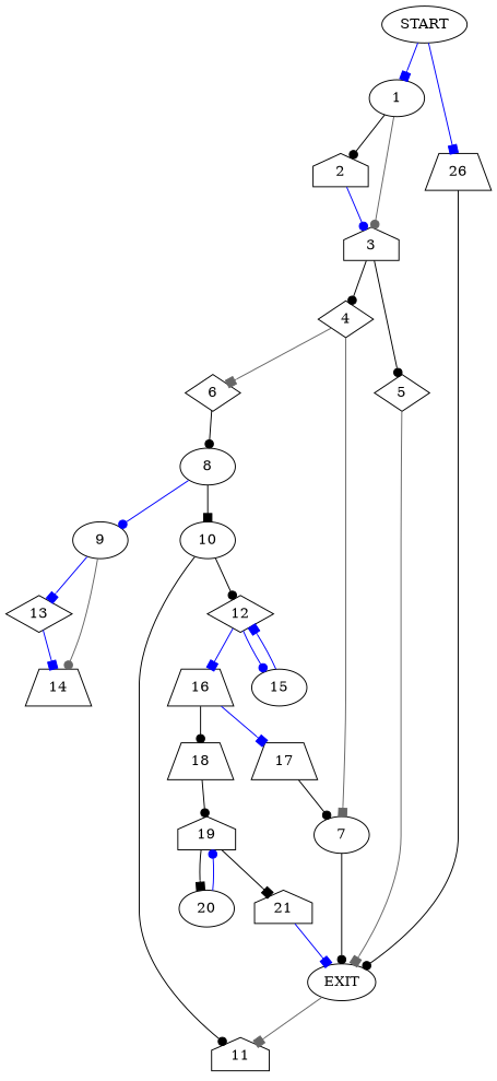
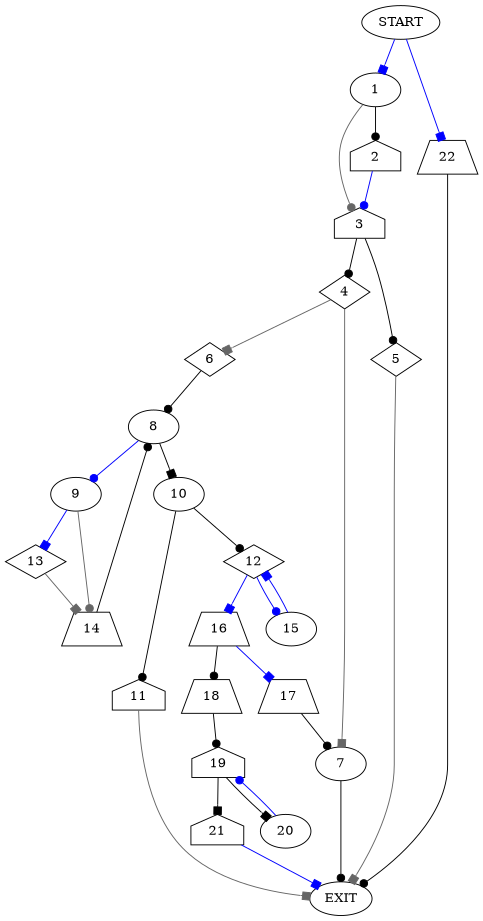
  digraph {
    node [shape=ellipse]
    edge [arrowhead=dot color=black]
    n1 [label=START]
    1
-   22 [shape=trapezium label=26]
+   22 [shape=trapezium]
    2 [shape=house]
    3 [shape=house]
    n6 [label=EXIT]
    4 [shape=diamond]
    5 [shape=diamond]
    6 [shape=diamond]
    7
    8
    9
    10
    13 [shape=diamond]
    14 [shape=trapezium]
    11 [shape=house]
    12 [shape=diamond]
    15
    16 [shape=trapezium]
    17 [shape=trapezium]
    18 [shape=trapezium]
    19 [shape=house]
    20
    21 [shape=house]
    n1 -> 1 [arrowhead=box color=blue]
    n1 -> 22 [arrowhead=box color=blue]
    1 -> 2
    1 -> 3 [color=gray40]
    22 -> n6
    2 -> 3 [color=blue]
    3 -> 4
    3 -> 5
    4 -> 6 [arrowhead=box color=gray40]
    4 -> 7 [arrowhead=box color=gray40]
    5 -> n6 [arrowhead=box color=gray40]
    6 -> 8
    7 -> n6
    8 -> 9 [color=blue]
    8 -> 10 [arrowhead=box]
    9 -> 13 [arrowhead=box color=blue]
    9 -> 14 [color=gray40]
    10 -> 11
    10 -> 12
-   13 -> 14 [arrowhead=box color=blue]
-   n6 -> 11 [arrowhead=box color=gray40]
+   13 -> 14 [arrowhead=box color=gray40]
+   14 -> 8
+   11 -> n6 [arrowhead=box color=gray40]
    12 -> 15 [color=blue]
    12 -> 16 [arrowhead=box color=blue]
    15 -> 12 [arrowhead=box color=blue]
    16 -> 17 [arrowhead=box color=blue]
    16 -> 18
    17 -> 7
    18 -> 19
    19 -> 20 [arrowhead=box]
    19 -> 21 [arrowhead=box]
    20 -> 19 [color=blue]
    21 -> n6 [arrowhead=box color=blue]
  }
